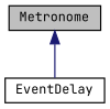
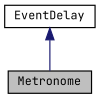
  digraph {
    fontname="JetBrains Mono"
    node [color=black fontname="JetBrains Mono" fontsize=10 shape=record style=filled]
    n1 [fillcolor=grey75 fontcolor=black height=0.2 label=Metronome width=0.4]
    n2 [fillcolor=white height=0.2 label=EventDelay width=0.4]
-   n1 -> n2 [color=midnightblue dir=back fontname="JetBrains Mono" fontsize=10 labelfontname=Helvetica labelfontsize=10 style=solid]
+   n2 -> n1 [color=midnightblue dir=back fontname="JetBrains Mono" fontsize=10 labelfontname=Helvetica labelfontsize=10 style=solid]
  }
